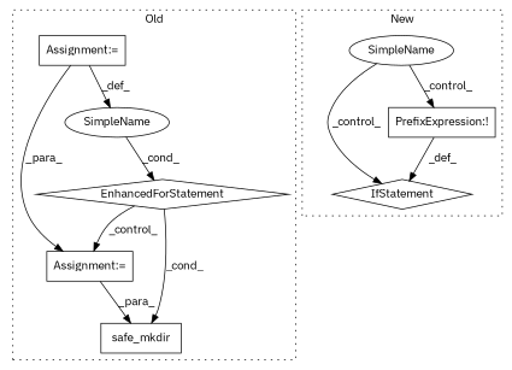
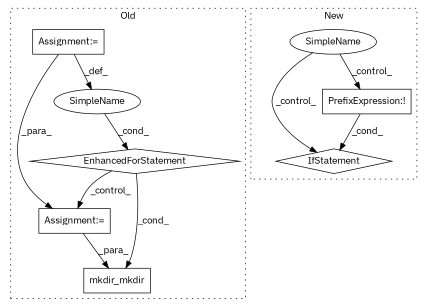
  digraph {
    fontname="IBM Plex Sans"
    node [a=7 fontname="IBM Plex Sans" l="61,2" s="3081,3170" shape=box]
    edge [fontname="IBM Plex Sans"]
-   n1 [a=32 l="11,1" label=safe_mkdir s="3222,3239"]
+   n1 [a=32 l="11,1" label=mkdir_mkdir s="3222,3239"]
    n2 [label="Assignment:="]
    n3 [l=1 label="Assignment:=" s=3190]
    n4 [a=70 label=EnhancedForStatement shape=diamond]
    n5 [a=42 l=6 label=SimpleName s=3146 shape=ellipse]
    n6 [a=25 l="4,2" label=IfStatement s="5805,5818" shape=diamond]
    n7 [a=38 l=1 label="PrefixExpression:!" s=5809]
    n8 [a=42 label=SimpleName shape=ellipse l="" s=""]
    subgraph cluster_1 {
      label=Old
      style=dotted
      n1
      n2
      n3
      n4
      n5
    }
    subgraph cluster_2 {
      label=New
      style=dotted
      n6
      n7
      n8
    }
    n2 -> n3 [label=_para_]
    n2 -> n5 [label=_def_]
    n3 -> n1 [label=_para_]
    n4 -> n1 [label=_cond_]
    n4 -> n3 [label=_control_]
    n5 -> n4 [label=_cond_]
-   n7 -> n6 [label=_def_]
+   n7 -> n6 [label=_cond_]
    n8 -> n6 [label=_control_]
    n8 -> n7 [label=_control_]
  }
